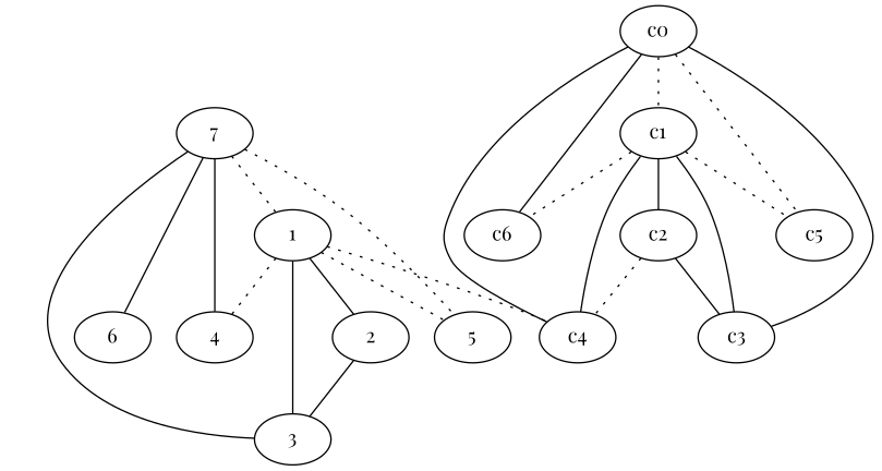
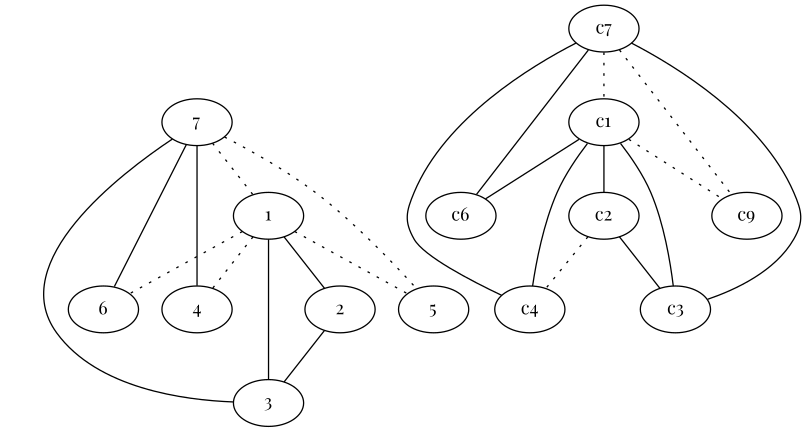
  graph {
    fontname="Playfair Display"
    node [fontname="Playfair Display"]
    edge [fontname="Playfair Display"]
    n1 [label=7]
    n2 [label=1]
    n3 [label=3]
    n4 [label=4]
    n5 [label=5]
    n6 [label=6]
    n7 [label=2]
-   c0
+   c0 [label=c7]
    c1
    c3
    c4
-   c5
+   c5 [label=c9]
    c6
    c2
    n1 -- n2 [style=dotted]
    n1 -- n3
    n1 -- n4
    n1 -- n5 [style=dotted]
    n1 -- n6
    n2 -- n3
    n2 -- n4 [style=dotted]
    n2 -- n5 [style=dotted]
-   n2 -- c4 [style=dotted]
+   n2 -- n6 [style=dotted]
    n2 -- n7
    n7 -- n3
    c0 -- c1 [style=dotted]
    c0 -- c3
    c0 -- c4
    c0 -- c5 [style=dotted]
    c0 -- c6
    c1 -- c3
    c1 -- c4
    c1 -- c5 [style=dotted]
-   c1 -- c6 [style=dotted]
+   c1 -- c6 [style=solid]
    c1 -- c2
    c2 -- c3
    c2 -- c4 [style=dotted]
  }
